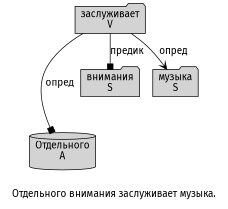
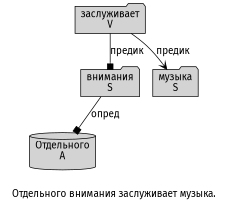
  digraph {
    fontname="Fira Sans"
    label="Отдельного внимания заслуживает музыка."
    node [fillcolor=lightgray fontname="Fira Sans" penwidth=1 shape=folder style=filled]
    edge [arrowhead=box fontname="Fira Sans"]
    n1 [label="Отдельного\nA" shape=cylinder]
    n2 [label="внимания\nS"]
    n3 [label="заслуживает\nV"]
    n4 [label="музыка\nS"]
-   n3 -> n1 [label="опред"]
+   n2 -> n1 [label="опред"]
    n3 -> n2 [label="предик"]
-   n3 -> n4 [arrowhead=vee label="опред"]
+   n3 -> n4 [arrowhead=vee label="предик"]
  }
